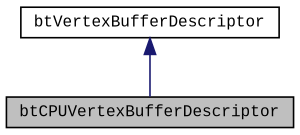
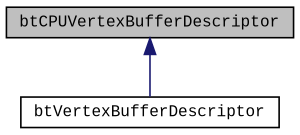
  digraph {
    fontname="Liberation Mono"
    node [color=black fontname="Liberation Mono" fontsize=10 shape=record style=filled]
    n1 [fillcolor=grey75 fontcolor=black height=0.2 label=btCPUVertexBufferDescriptor width=0.4]
    n2 [fillcolor=white height=0.2 label=btVertexBufferDescriptor width=0.4]
-   n2 -> n1 [color=midnightblue dir=back fontname="Liberation Mono" fontsize=10 labelfontname=Helvetica labelfontsize=10 style=solid]
+   n1 -> n2 [color=midnightblue dir=back fontname="Liberation Mono" fontsize=10 labelfontname=Helvetica labelfontsize=10 style=solid]
  }
